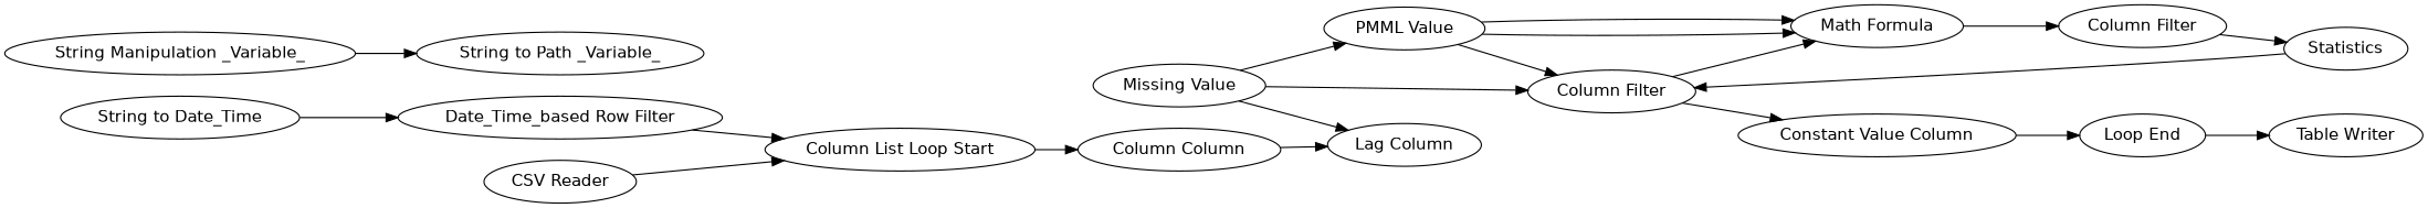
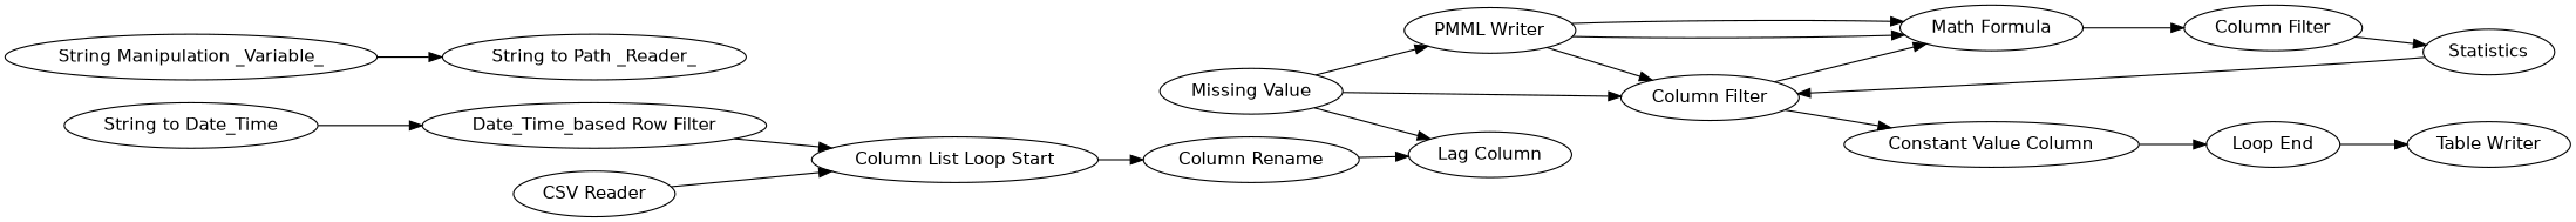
  digraph {
    fontname="DejaVu Sans"
    rankdir=LR
    node [fontname="DejaVu Sans"]
    edge [fontname="DejaVu Sans"]
-   n1 [label="PMML Value"]
+   n1 [label="PMML Writer"]
    n2 [label="Column Filter"]
    n3 [label="Math Formula"]
    n4 [label="Constant Value Column"]
    n5 [label="Column Filter"]
    n6 [label="Column List Loop Start"]
-   n7 [label="Column Column"]
+   n7 [label="Column Rename"]
    n8 [label="Lag Column"]
    n9 [label="String to Date_Time"]
    n10 [label="Date_Time_based Row Filter"]
    n11 [label="String Manipulation _Variable_"]
-   n12 [label="String to Path _Variable_"]
+   n12 [label="String to Path _Reader_"]
    n13 [label="Loop End"]
    n14 [label=Statistics]
    n15 [label="Table Writer"]
    n16 [label="CSV Reader"]
    n17 [label="Missing Value"]
    n1 -> n2
    n1 -> n3
    n1 -> n3
    n2 -> n3
    n2 -> n4
    n3 -> n5
    n4 -> n13
    n5 -> n14
    n6 -> n7
    n7 -> n8
    n9 -> n10
    n10 -> n6
    n11 -> n12
    n13 -> n15
    n14 -> n2
    n16 -> n6
    n17 -> n1
    n17 -> n2
    n17 -> n8
  }
